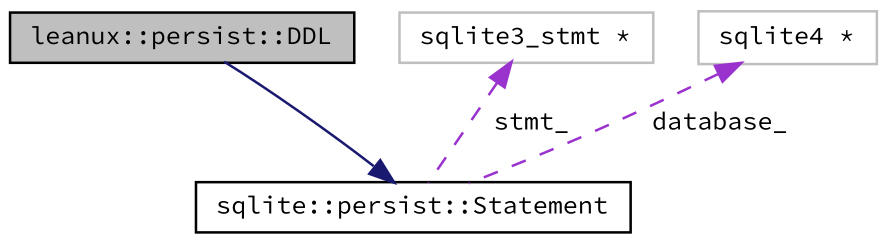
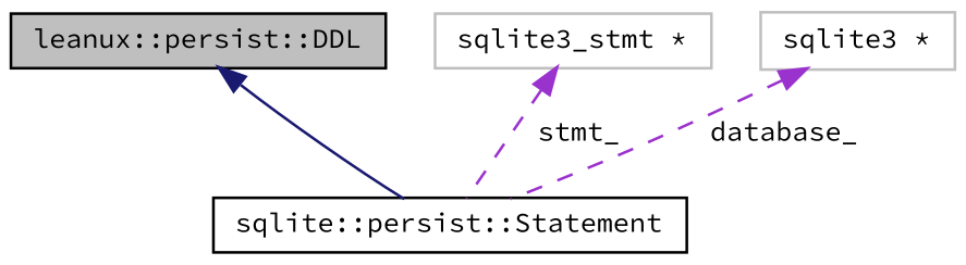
  digraph {
    fontname="Source Code Pro"
    node [color=black fontname="Source Code Pro" fontsize=10 shape=record]
    edge [color=darkorchid3 dir=back fontname="Source Code Pro" fontsize=10 labelfontname=Helvetica labelfontsize=10 style=dashed]
    n1 [fillcolor=grey75 fontcolor=black height=0.2 label="leanux::persist::DDL" style=filled width=0.4]
    n2 [height=0.2 label="sqlite::persist::Statement" width=0.4]
    n3 [color=grey75 height=0.2 label="sqlite3_stmt *" width=0.4]
-   n4 [color=grey75 height=0.2 label="sqlite4 *" width=0.4]
-   n2 -> n1 [color=midnightblue style=solid]
+   n4 [color=grey75 height=0.2 label="sqlite3 *" width=0.4]
+   n1 -> n2 [color=midnightblue style=solid]
    n3 -> n2 [label=" stmt_"]
    n4 -> n2 [label=" database_"]
  }
